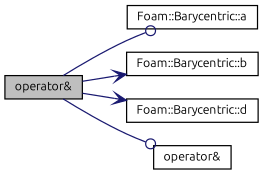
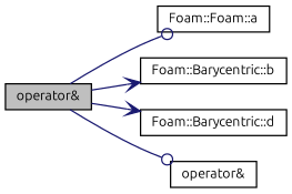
  digraph {
    fontname=Ubuntu
    rankdir=LR
    node [color=black fontname=Ubuntu fontsize=10 shape=record]
    edge [arrowhead=odot color=midnightblue fontname=Ubuntu fontsize=10 labelfontname=Helvetica labelfontsize=10 style=solid]
    n1 [fillcolor=grey75 fontcolor=black height=0.2 label="operator&" style=filled width=0.4]
-   n2 [height=0.2 label="Foam::Barycentric::a" width=0.4]
+   n2 [height=0.2 label="Foam::Foam::a" width=0.4]
    n3 [height=0.2 label="Foam::Barycentric::b" width=0.4]
    n4 [height=0.2 label="Foam::Barycentric::d" width=0.4]
    n5 [height=0.2 label="operator&" width=0.4]
    n1 -> n2
    n1 -> n3 [arrowhead=vee]
    n1 -> n4 [arrowhead=vee]
    n1 -> n5
  }
